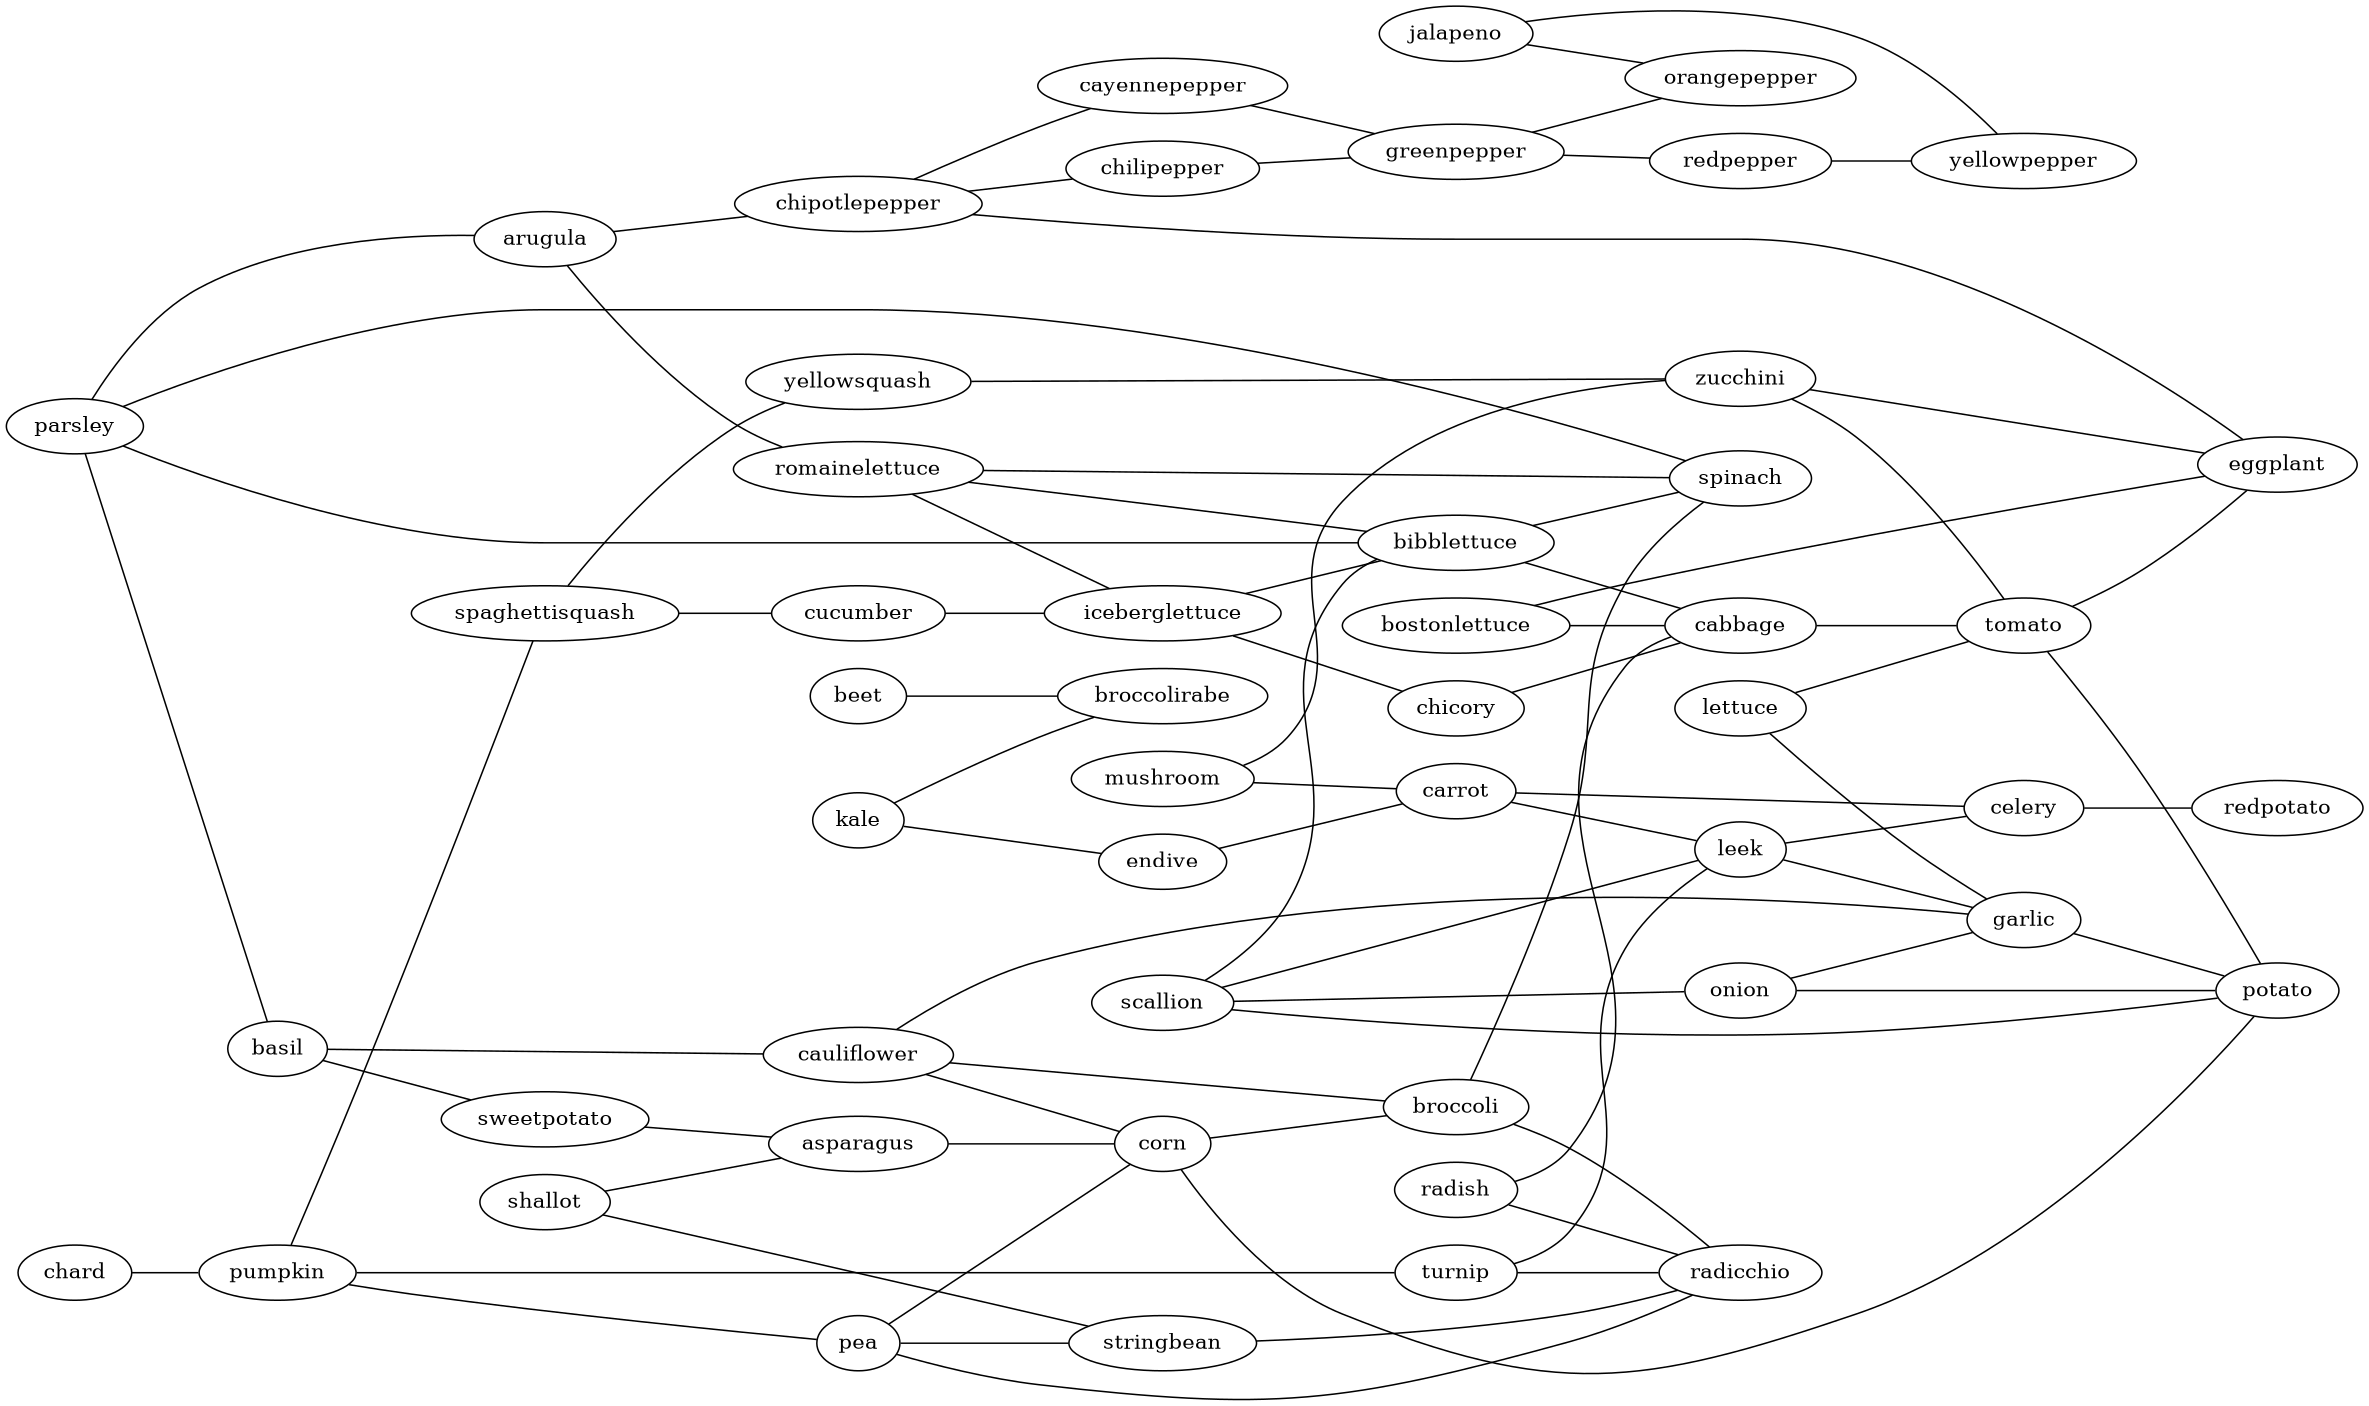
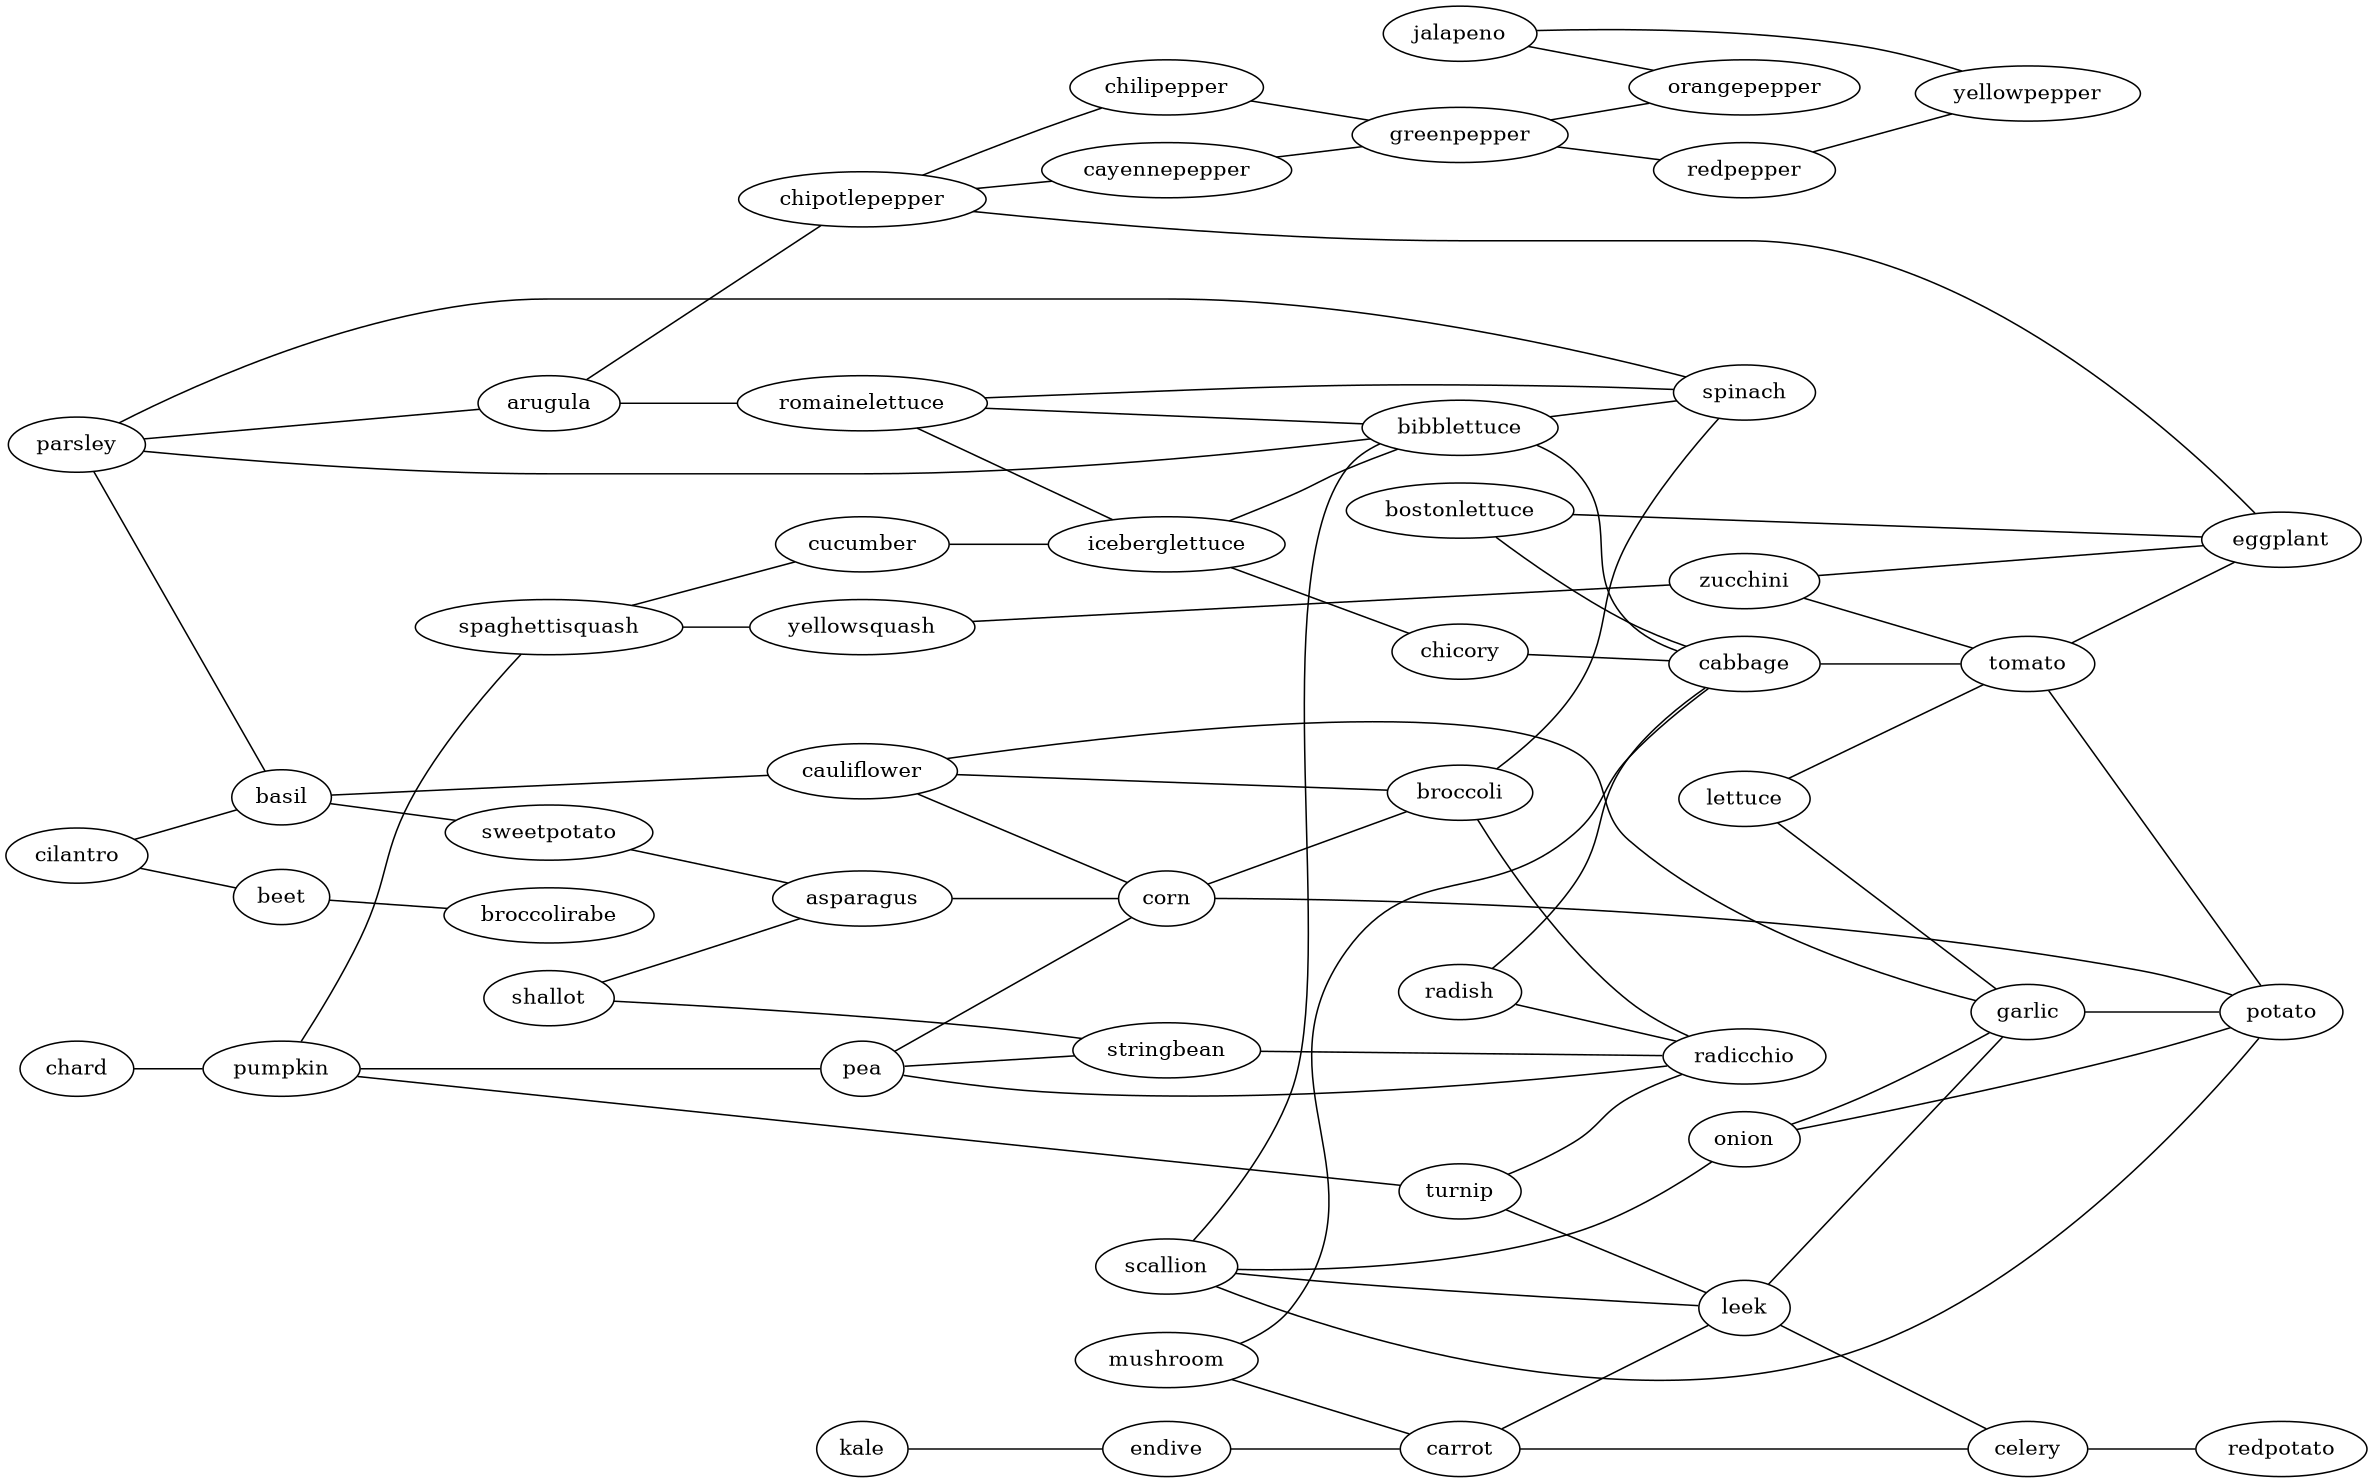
  strict graph {
    rankdir=LR
    edge [weight=1]
    kale
    endive
    broccolirabe
    carrot
    radish
    cabbage
    radicchio
    tomato
    parsley
    arugula
    basil
    bibblettuce
    spinach
    chipotlepepper
    romainelettuce
    sweetpotato
    cauliflower
    cayennepepper
    chilipepper
    eggplant
    iceberglettuce
    lettuce
    garlic
    potato
    greenpepper
    scallion
    onion
    leek
    celery
+   cilantro
    beet
    chard
    pumpkin
    turnip
    spaghettisquash
    pea
    asparagus
    corn
    broccoli
    cucumber
    yellowsquash
    stringbean
    mushroom
    shallot
    zucchini
    chicory
    redpepper
    orangepepper
    yellowpepper
    bostonlettuce
    redpotato
    jalapeno
    kale -- endive
-   kale -- broccolirabe
    endive -- carrot
    carrot -- leek
    carrot -- celery
    radish -- cabbage
    radish -- radicchio
    cabbage -- tomato
    tomato -- eggplant
    tomato -- potato
    parsley -- arugula
    parsley -- basil
    parsley -- bibblettuce
    parsley -- spinach
    arugula -- chipotlepepper
    arugula -- romainelettuce
    basil -- sweetpotato
    basil -- cauliflower
    bibblettuce -- cabbage
    bibblettuce -- spinach
    chipotlepepper -- cayennepepper
    chipotlepepper -- chilipepper
    chipotlepepper -- eggplant
    romainelettuce -- bibblettuce
    romainelettuce -- spinach
    romainelettuce -- iceberglettuce
    sweetpotato -- asparagus
    cauliflower -- garlic
    cauliflower -- corn
    cauliflower -- broccoli
    cayennepepper -- greenpepper
    chilipepper -- greenpepper
    iceberglettuce -- bibblettuce
    iceberglettuce -- chicory
    lettuce -- tomato
    lettuce -- garlic
    garlic -- potato
    greenpepper -- redpepper
    greenpepper -- orangepepper
    scallion -- bibblettuce
    scallion -- potato
    scallion -- onion
    scallion -- leek
    onion -- garlic
    onion -- potato
    leek -- garlic
    leek -- celery
    celery -- redpotato
+   cilantro -- basil
+   cilantro -- beet
    beet -- broccolirabe
    chard -- pumpkin
    pumpkin -- turnip
    pumpkin -- spaghettisquash
    pumpkin -- pea
    turnip -- radicchio
    turnip -- leek
    spaghettisquash -- cucumber
    spaghettisquash -- yellowsquash
    pea -- radicchio
    pea -- corn
    pea -- stringbean
    asparagus -- corn
    corn -- potato
    corn -- broccoli
    broccoli -- radicchio
    broccoli -- spinach
    cucumber -- iceberglettuce
    yellowsquash -- zucchini
    stringbean -- radicchio
    mushroom -- carrot
-   mushroom -- zucchini
+   mushroom -- cabbage
    shallot -- asparagus
    shallot -- stringbean
    zucchini -- tomato
    zucchini -- eggplant
    chicory -- cabbage
    redpepper -- yellowpepper
    bostonlettuce -- cabbage
    bostonlettuce -- eggplant
    jalapeno -- orangepepper
    jalapeno -- yellowpepper
  }
